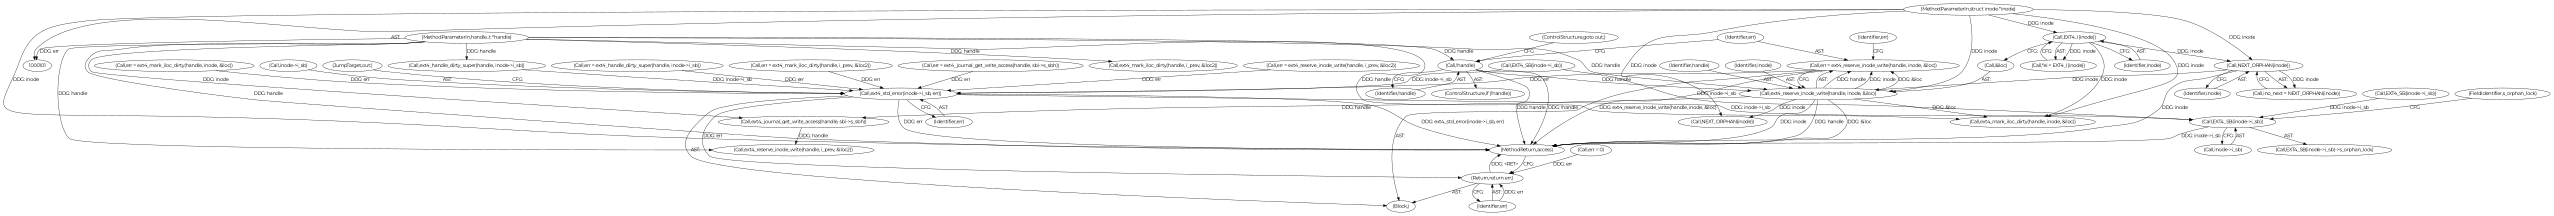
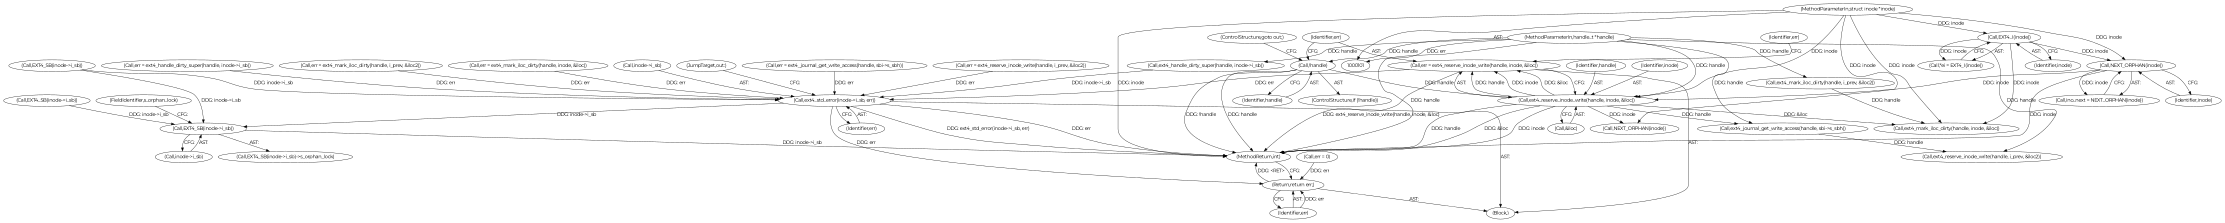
  digraph {
    fontname=Montserrat
    node [fontname=Montserrat]
    edge [fontname=Montserrat]
    n1 [label="(Call,err = ext4_reserve_inode_write(handle, inode, &iloc))"]
    n2 [label="(Call,ext4_reserve_inode_write(handle, inode, &iloc))"]
    n3 [label="(Call,ext4_std_error(inode->i_sb, err))"]
    n4 [label="(Block,)"]
-   n5 [label="(MethodReturn,access)"]
+   n5 [label="(MethodReturn,int)"]
    n6 [label="(Call,ext4_journal_get_write_access(handle, sbi->s_sbh))"]
    n7 [label="(Call,ext4_mark_iloc_dirty(handle, inode, &iloc))"]
    n8 [label="(Call,NEXT_ORPHAN(inode))"]
    n9 [label="(Call,&iloc)"]
    n10 [label="(Call,EXT4_SB(inode->i_sb))"]
    n11 [label="(Return,return err;)"]
    n12 [label="(Identifier,err)"]
    n13 [label="(Call,ext4_reserve_inode_write(handle, i_prev, &iloc2))"]
    n14 [label="(Call,!handle)"]
    n15 [label="(ControlStructure,if (!handle))"]
    n16 [label="(Identifier,handle)"]
    n17 [label="(MethodParameterIn,handle_t *handle)"]
    n18 [label="(Call,ext4_handle_dirty_super(handle, inode->i_sb))"]
    n19 [label="(Call,ext4_mark_iloc_dirty(handle, i_prev, &iloc2))"]
    1000101
    n21 [label="(Call,NEXT_ORPHAN(inode))"]
    n22 [label="(Call,ino_next = NEXT_ORPHAN(inode))"]
    n23 [label="(Identifier,inode)"]
    n24 [label="(Call,EXT4_I(inode))"]
    n25 [label="(Identifier,inode)"]
    n26 [label="(Call,*ei = EXT4_I(inode))"]
    n27 [label="(MethodParameterIn,struct inode *inode)"]
    n28 [label="(Call,inode->i_sb)"]
    n29 [label="(Call,EXT4_SB(inode->i_sb)->s_orphan_lock)"]
    n30 [label="(Identifier,err)"]
    n31 [label="(FieldIdentifier,s_orphan_lock)"]
    n32 [label="(Call,err = ext4_mark_iloc_dirty(handle, inode, &iloc))"]
    n33 [label="(Call,inode->i_sb)"]
    n34 [label="(JumpTarget,out:)"]
    n35 [label="(Identifier,err)"]
    n36 [label="(Identifier,handle)"]
    n37 [label="(Call,err = 0)"]
    n38 [label="(Identifier,inode)"]
    n39 [label="(Call,err = ext4_journal_get_write_access(handle, sbi->s_sbh))"]
    n40 [label="(ControlStructure,goto out;)"]
    n41 [label="(Identifier,err)"]
    n42 [label="(Call,err = ext4_reserve_inode_write(handle, i_prev, &iloc2))"]
    n43 [label="(Call,EXT4_SB(inode->i_sb))"]
    n44 [label="(Call,err = ext4_handle_dirty_super(handle, inode->i_sb))"]
    n45 [label="(Call,err = ext4_mark_iloc_dirty(handle, i_prev, &iloc2))"]
    n46 [label="(Call,EXT4_SB(inode->i_sb))"]
    n1 -> n2 [label="CFG: "]
    n1 -> n3 [label="DDG: err"]
    n1 -> n4 [label="AST: "]
    n1 -> n5 [label="DDG: ext4_reserve_inode_write(handle, inode, &iloc)"]
    n2 -> n1 [label="AST: "]
    n2 -> n1 [label="DDG: handle"]
    n2 -> n1 [label="DDG: inode"]
    n2 -> n1 [label="DDG: &iloc"]
    n2 -> n5 [label="DDG: handle"]
    n2 -> n5 [label="DDG: &iloc"]
    n2 -> n5 [label="DDG: inode"]
    n2 -> n6 [label="DDG: handle"]
    n2 -> n7 [label="DDG: &iloc"]
    n2 -> n8 [label="DDG: inode"]
-   n24 -> n9 [label="CFG: "]
+   n2 -> n9 [label="CFG: "]
    n3 -> n4 [label="AST: "]
    n3 -> n5 [label="DDG: ext4_std_error(inode->i_sb, err)"]
    n3 -> n5 [label="DDG: err"]
    n3 -> n10 [label="DDG: inode->i_sb"]
    n3 -> n11 [label="DDG: err"]
    n3 -> n12 [label="CFG: "]
    n5 -> n11 [label="CFG: "]
    n6 -> n13 [label="DDG: handle"]
    n9 -> n2 [label="AST: "]
    n10 -> n5 [label="DDG: inode->i_sb"]
    n10 -> n28 [label="CFG: "]
    n10 -> n29 [label="AST: "]
    n11 -> n4 [label="AST: "]
    n11 -> n5 [label="DDG: <RET>"]
    n11 -> n30 [label="CFG: "]
    n12 -> n3 [label="AST: "]
    n14 -> n2 [label="DDG: handle"]
    n14 -> n5 [label="DDG: !handle"]
    n14 -> n5 [label="DDG: handle"]
    n14 -> n15 [label="AST: "]
    n14 -> n16 [label="CFG: "]
    n16 -> n14 [label="AST: "]
    n17 -> n2 [label="DDG: handle"]
    n17 -> n5 [label="DDG: handle"]
-   n17 -> n6 [label="DDG: inode"]
-   n17 -> n7 [label="DDG: handle"]
+   n17 -> n6 [label="DDG: handle"]
+   n19 -> n7 [label="DDG: handle"]
    n17 -> n13 [label="DDG: handle"]
    n17 -> n14 [label="DDG: handle"]
    n17 -> n18 [label="DDG: handle"]
    n17 -> n19 [label="DDG: handle"]
    n17 -> 1000101 [label="DDG: err"]
    n18 -> n3 [label="DDG: inode->i_sb"]
    n21 -> n2 [label="DDG: inode"]
    n21 -> n5 [label="DDG: inode"]
    n21 -> n22 [label="AST: "]
    n21 -> n22 [label="DDG: inode"]
    n21 -> n23 [label="CFG: "]
    n22 -> n21 [label="CFG: "]
    n23 -> n21 [label="AST: "]
    n24 -> n7 [label="DDG: inode"]
    n24 -> n21 [label="DDG: inode"]
    n24 -> n25 [label="CFG: "]
    n24 -> n26 [label="AST: "]
    n24 -> n26 [label="DDG: inode"]
    n25 -> n24 [label="AST: "]
    n26 -> n24 [label="CFG: "]
    n27 -> n2 [label="DDG: inode"]
    n27 -> n5 [label="DDG: inode"]
    n27 -> n7 [label="DDG: inode"]
    n27 -> n8 [label="DDG: inode"]
    n27 -> 1000101 [label="AST: "]
    n27 -> n21 [label="DDG: inode"]
    n27 -> n24 [label="DDG: inode"]
    n28 -> n10 [label="AST: "]
    n30 -> n11 [label="AST: "]
    n30 -> n11 [label="DDG: err"]
    n31 -> n10 [label="CFG: "]
    n32 -> n3 [label="DDG: err"]
    n33 -> n3 [label="AST: "]
    n34 -> n3 [label="CFG: "]
    n35 -> n1 [label="AST: "]
    n35 -> n14 [label="CFG: "]
    n36 -> n2 [label="AST: "]
    n37 -> n11 [label="DDG: err"]
    n38 -> n2 [label="AST: "]
    n39 -> n3 [label="DDG: err"]
    n40 -> n14 [label="CFG: "]
    n41 -> n1 [label="CFG: "]
    n42 -> n3 [label="DDG: err"]
    n43 -> n3 [label="DDG: inode->i_sb"]
    n43 -> n10 [label="DDG: inode->i_sb"]
    n44 -> n3 [label="DDG: err"]
    n45 -> n3 [label="DDG: err"]
    n46 -> n10 [label="DDG: inode->i_sb"]
  }
